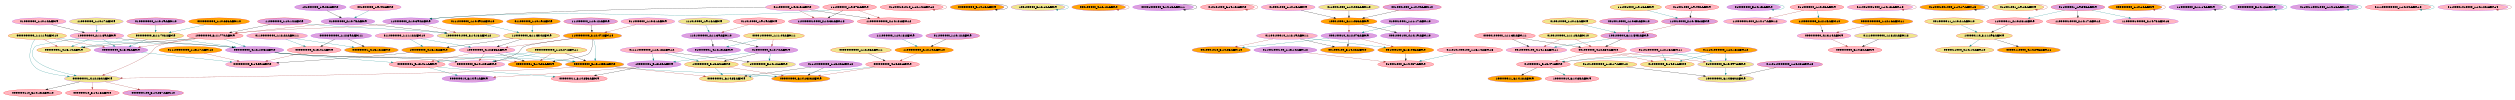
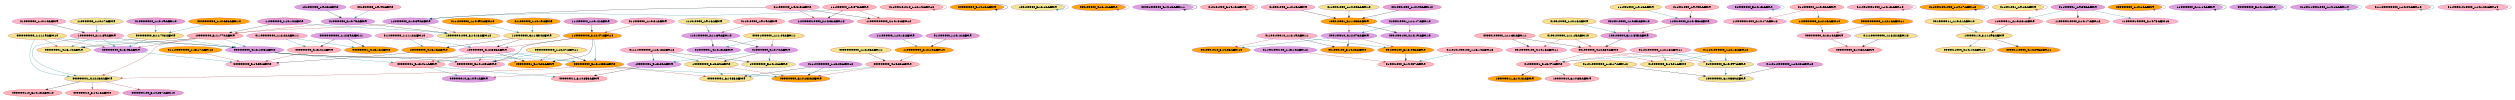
  digraph {
    node [color=purple fillcolor=lightpink style=filled]
    edge [color=teal]
    "110000000_2-10:694-LEN:9" [fillcolor=plum]
    "100000001000_3-14:13-LEN:12" [fillcolor=khaki]
    "100000000_3-11:770-LEN:9" [color=red]
    "000000001_4-13:14-LEN:9" [color=red fillcolor=khaki]
    "000000000_4-12:1203-LEN:9" [fillcolor=plum]
    "000000000_4-13:43-LEN:9" [fillcolor=plum]
    "000000001_4-12:264-LEN:9" [fillcolor=khaki]
    "000000001_5-14:26-LEN:9" [color=red fillcolor=orange]
    "000000000_5-13:1255-LEN:9" [fillcolor=orange]
    "000000000_5-14:125-LEN:9"
    "000000001_5-13:411-LEN:9" [color=red]
    "000000000_5-14:59-LEN:9"
    "0000000110_5-14:13-LEN:10" [color=red]
    "000000010_5-14:15-LEN:9" [color=red]
    "0000000100_5-14:257-LEN:10" [color=red fillcolor=plum]
    "011000000_1-9:313-LEN:9"
    "1100000010000_2-14:33-LEN:13" [color=red fillcolor=plum]
    "110000000000_2-14:13-LEN:12" [color=red]
    "101000000_1-9:28-LEN:9" [fillcolor=plum]
    "010000000_2-10:75-LEN:9" [fillcolor=plum]
    "011000101010_1-12:14-LEN:12" [color=red]
    "00001000000_1-11:44-LEN:11" [color=red fillcolor=khaki]
    "010000001_4-12:13-LEN:9" [fillcolor=plum]
    "010000000_4-12:72-LEN:9" [fillcolor=plum]
    "100000001_5-13:20-LEN:9" [fillcolor=plum]
    "100000000_5-14:12-LEN:9" [fillcolor=khaki]
    "100000000_5-13:64-LEN:9" [color=red fillcolor=khaki]
    "000000011_6-14:353-LEN:9" [color=red]
    "000000010_6-14:91-LEN:9" [fillcolor=plum]
    "000000000_6-14:1323-LEN:9" [fillcolor=orange]
    "000000001_6-14:35-LEN:9" [color=red fillcolor=khaki]
    "0000000000_1-11:19-LEN:10" [color=red fillcolor=khaki]
    "000000000_5-14:13-LEN:9" [fillcolor=orange]
    "100100000_3-12:12-LEN:9" [fillcolor=khaki]
    "00000000000_1-12:28-LEN:11" [color=red fillcolor=khaki]
    "000000000_4-13:32-LEN:9" [color=red]
    "110000000_3-11:554-LEN:9" [color=red fillcolor=khaki]
    "100000000_4-12:555-LEN:9"
    "100000000_4-13:15-LEN:9" [fillcolor=orange]
    "000100000_4-12:12-LEN:9" [fillcolor=orange]
    "00001000000_4-14:13-LEN:11" [fillcolor=plum]
    "010101000_6-14:13-LEN:9" [color=red]
    "001000100_5-13:446-LEN:9" [color=red fillcolor=orange]
    "010001000_6-14:467-LEN:9" [color=red]
    "000000000_3-11:702-LEN:9" [color=red fillcolor=khaki]
    "1100000000_2-12:47-LEN:10" [fillcolor=orange]
    "011000000_1-10:31-LEN:9"
    "00000100000_1-11:35-LEN:11" [color=red]
    "00100000100_4-14:15-LEN:11"
    "001000000_4-12:534-LEN:9" [color=red]
    "010000000_5-13:497-LEN:9" [fillcolor=khaki]
    "010000000_5-14:31-LEN:9" [color=red fillcolor=khaki]
    "010000001_5-13:47-LEN:9" [color=red]
    "100000000_6-14:530-LEN:9" [fillcolor=khaki]
    "100000011_6-14:18-LEN:9" [fillcolor=orange]
    "100000010_6-14:35-LEN:9" [color=red]
    "0100100000_1-11:15-LEN:10" [color=red fillcolor=khaki]
    "010000000_5-14:15-LEN:9" [fillcolor=plum]
    "111000000_1-10:13-LEN:9" [fillcolor=plum]
    "1100000000_2-12:19-LEN:10" [color=red fillcolor=orange]
    "0110110000000_1-13:28-LEN:13" [color=red fillcolor=plum]
    "011010000_1-9:19-LEN:9" [color=red]
    "1101000000_2-11:39-LEN:10" [fillcolor=plum]
    "111000000_1-9:378-LEN:9" [color=red]
    "00000000000_1-12:39-LEN:11" [fillcolor=plum]
    "000000000_4-13:41-LEN:9" [color=red]
    "000000001_4-13:12-LEN:9" [fillcolor=orange]
    "001000000_1-9:44-LEN:9"
    "011000000_1-10:23-LEN:9" [color=red]
    "110000001000_2-14:17-LEN:12"
    "1100000000_2-12:15-LEN:10" [color=red fillcolor=orange]
    "000000000_4-13:14-LEN:9"
    "000000000_5-14:32-LEN:9" [color=red]
    "01101000000_1-12:18-LEN:11"
    "010010000_1-10:18-LEN:9" [color=red fillcolor=khaki]
    "100100000_3-11:505-LEN:9" [color=red fillcolor=plum]
    "100000000_2-11:39-LEN:9"
    "0110010001000_1-14:13-LEN:13"
    "100010001_3-11:463-LEN:9" [color=red fillcolor=orange]
    "010001000_1-10:15-LEN:9"
    "000100010_4-12:473-LEN:9" [fillcolor=plum]
    "0001000100_4-14:19-LEN:10" [fillcolor=plum]
    "001000100_5-14:22-LEN:9" [fillcolor=orange]
    "0010001010_5-14:23-LEN:10" [fillcolor=orange]
    "011100000000_1-13:17-LEN:12" [color=red fillcolor=orange]
    "111000000_1-10:12-LEN:9" [color=red fillcolor=plum]
    "00000000000_1-12:16-LEN:11" [fillcolor=orange]
    "011100000000_1-13:22-LEN:12" [fillcolor=khaki]
    "011000000_1-10:19-LEN:9" [fillcolor=orange]
    "0000000000_1-10:686-LEN:10" [color=red fillcolor=orange]
    "0110000000_1-11:12-LEN:10"
    "110000000_1-10:14-LEN:9" [color=red fillcolor=plum]
    "0110001001000_1-14:17-LEN:13" [fillcolor=orange]
    "011001001_1-9:13-LEN:9" [color=red fillcolor=khaki]
    "110000011_2-10:281-LEN:9" [color=red]
    "100000110_3-11:296-LEN:9" [color=red fillcolor=khaki]
    "0000011000_4-14:14-LEN:10" [color=red fillcolor=khaki]
    "00000110000_4-14:296-LEN:11" [fillcolor=orange]
    "011101000000_1-12:18-LEN:12" [fillcolor=orange]
    "0010010000_1-10:35-LEN:10" [color=red fillcolor=plum]
    "01100000000_1-12:22-LEN:11"
    "011000000_1-10:12-LEN:9" [color=red fillcolor=plum]
    "000000000_1-10:12-LEN:9" [fillcolor=orange]
    "01100100010_1-12:19-LEN:11"
    "011000001_1-9:353-LEN:9" [color=red fillcolor=plum]
    "110000010000_2-14:17-LEN:12" [color=red]
    "1100000100000_2-14:73-LEN:13"
    "111010000_1-9:18-LEN:9" [fillcolor=khaki]
    "011110000000_1-12:18-LEN:12"
    "0100010001_1-11:17-LEN:10" [fillcolor=plum]
    "0111000000_1-10:492-LEN:10" [color=red fillcolor=orange]
    "0110101000100_1-13:14-LEN:13" [color=red]
    "110000000_2-11:14-LEN:9" [fillcolor=plum]
    "000000000_5-14:12-LEN:9" [fillcolor=plum]
    "110010000_2-10:456-LEN:9" [color=red fillcolor=plum]
    "0010000011_1-10:21-LEN:10" [color=red fillcolor=khaki]
    "01100110001000_1-14:16-LEN:14" [fillcolor=plum]
    "00000000000_1-12:27-LEN:11" [color=red fillcolor=khaki]
    "111001000_1-9:18-LEN:9" [color=red fillcolor=khaki]
    "110000000_1-10:17-LEN:9" [fillcolor=khaki]
    "011100000000_1-13:20-LEN:12" [fillcolor=plum]
    "0111000000000_1-14:24-LEN:13" [color=red]
    "010000000_1-10:14-LEN:9"
    "0110001000_1-10:428-LEN:10" [fillcolor=khaki]
    "0100000000_1-10:19-LEN:10" [color=red fillcolor=plum]
    "01100001010000_1-14:120-LEN:14"
    "011001000_1-9:442-LEN:9" [color=red]
    "011001000100_1-13:14-LEN:12" [fillcolor=plum]
    "011010000000_1-13:17-LEN:12" [color=red fillcolor=khaki]
    "0010001000_1-10:44-LEN:10" [color=red fillcolor=plum]
    "110000000_2-10:694-LEN:9" -> "100000001000_3-14:13-LEN:12" [color=brown]
    "110000000_2-10:694-LEN:9" -> "100000000_3-11:770-LEN:9" [color=brown]
    "100000000_3-11:770-LEN:9" -> "000000001_4-13:14-LEN:9" [color=black]
    "100000000_3-11:770-LEN:9" -> "000000000_4-12:1203-LEN:9"
    "100000000_3-11:770-LEN:9" -> "000000000_4-13:43-LEN:9" [color=brown]
    "100000000_3-11:770-LEN:9" -> "000000001_4-12:264-LEN:9" [color=brown]
    "000000000_4-12:1203-LEN:9" -> "000000001_5-14:26-LEN:9" [color=brown]
    "000000000_4-12:1203-LEN:9" -> "000000000_5-13:1255-LEN:9"
    "000000000_4-12:1203-LEN:9" -> "000000000_5-14:125-LEN:9" [color=black]
    "000000000_4-12:1203-LEN:9" -> "000000001_5-13:411-LEN:9"
    "000000000_4-13:43-LEN:9" -> "000000000_5-14:59-LEN:9"
    "000000001_4-12:264-LEN:9" -> "0000000110_5-14:13-LEN:10" [color=black]
    "000000001_4-12:264-LEN:9" -> "000000010_5-14:15-LEN:9" [color=brown]
    "000000001_4-12:264-LEN:9" -> "0000000100_5-14:257-LEN:10" [color=brown]
    "000000000_5-13:1255-LEN:9" -> "000000001_4-12:264-LEN:9" [color=brown]
    "000000000_5-13:1255-LEN:9" -> "000000000_6-14:1323-LEN:9"
    "000000000_5-13:1255-LEN:9" -> "000000001_6-14:35-LEN:9" [color=brown]
    "000000001_5-13:411-LEN:9" -> "000000011_6-14:353-LEN:9"
    "000000001_5-13:411-LEN:9" -> "000000010_6-14:91-LEN:9"
    "011000000_1-9:313-LEN:9" -> "110000000_2-10:694-LEN:9" [color=black]
    "011000000_1-9:313-LEN:9" -> "1100000010000_2-14:33-LEN:13" [color=brown]
    "011000000_1-9:313-LEN:9" -> "110000000000_2-14:13-LEN:12" [color=black]
    "101000000_1-9:28-LEN:9" -> "010000000_2-10:75-LEN:9" [color=black]
    "010000000_2-10:75-LEN:9" -> "100000001000_3-14:13-LEN:12" [color=black]
    "010000000_2-10:75-LEN:9" -> "100000000_3-11:770-LEN:9" [color=brown]
    "011000101010_1-12:14-LEN:12" -> "011000101010_1-12:14-LEN:12" [color=brown]
    "00001000000_1-11:44-LEN:11" -> "010000001_4-12:13-LEN:9"
    "00001000000_1-11:44-LEN:11" -> "010000000_4-12:72-LEN:9" [color=brown]
    "010000000_4-12:72-LEN:9" -> "100000001_5-13:20-LEN:9"
    "010000000_4-12:72-LEN:9" -> "100000000_5-14:12-LEN:9"
    "010000000_4-12:72-LEN:9" -> "100000000_5-13:64-LEN:9" [color=black]
    "100000001_5-13:20-LEN:9" -> "000000011_6-14:353-LEN:9" [color=black]
    "100000001_5-13:20-LEN:9" -> "000000010_6-14:91-LEN:9" [color=brown]
    "100000000_5-13:64-LEN:9" -> "000000000_6-14:1323-LEN:9" [color=brown]
    "100000000_5-13:64-LEN:9" -> "000000001_6-14:35-LEN:9"
    "0000000000_1-11:19-LEN:10" -> "000000001_4-13:14-LEN:9" [color=brown]
    "0000000000_1-11:19-LEN:10" -> "000000000_4-12:1203-LEN:9"
    "0000000000_1-11:19-LEN:10" -> "000000000_4-13:43-LEN:9" [color=brown]
    "0000000000_1-11:19-LEN:10" -> "000000001_4-12:264-LEN:9"
    "000000000_5-14:13-LEN:9" -> "000000000_5-14:13-LEN:9" [color=black]
    "100100000_3-12:12-LEN:9" -> "100100000_3-12:12-LEN:9"
    "00000000000_1-12:28-LEN:11" -> "000000000_4-13:32-LEN:9" [color=black]
    "000000000_4-13:32-LEN:9" -> "000000000_6-14:1323-LEN:9" [color=brown]
    "000000000_4-13:32-LEN:9" -> "000000001_6-14:35-LEN:9"
    "110000000_3-11:554-LEN:9" -> "100000000_4-12:555-LEN:9" [color=black]
    "110000000_3-11:554-LEN:9" -> "100000000_4-13:15-LEN:9" [color=black]
    "100000000_4-12:555-LEN:9" -> "000000001_5-14:26-LEN:9" [color=black]
    "100000000_4-12:555-LEN:9" -> "000000000_5-13:1255-LEN:9"
    "100000000_4-12:555-LEN:9" -> "000000000_5-14:125-LEN:9" [color=brown]
    "100000000_4-12:555-LEN:9" -> "000000001_5-13:411-LEN:9" [color=brown]
    "100000000_4-13:15-LEN:9" -> "000000000_5-14:59-LEN:9" [color=black]
    "000100000_4-12:12-LEN:9" -> "000100000_4-12:12-LEN:9" [color=brown]
    "00001000000_4-14:13-LEN:11" -> "00001000000_4-14:13-LEN:11" [color=black]
    "010101000_6-14:13-LEN:9" -> "010101000_6-14:13-LEN:9" [color=brown]
    "001000100_5-13:446-LEN:9" -> "010001000_6-14:467-LEN:9" [color=black]
    "000000000_3-11:702-LEN:9" -> "000000001_4-13:14-LEN:9"
    "000000000_3-11:702-LEN:9" -> "000000000_4-12:1203-LEN:9"
    "000000000_3-11:702-LEN:9" -> "000000000_4-13:43-LEN:9"
    "1100000000_2-12:47-LEN:10" -> "000000001_5-14:26-LEN:9" [color=black]
    "1100000000_2-12:47-LEN:10" -> "000000000_5-13:1255-LEN:9"
    "1100000000_2-12:47-LEN:10" -> "000000000_5-14:125-LEN:9" [color=black]
    "1100000000_2-12:47-LEN:10" -> "100000000_4-12:555-LEN:9" [color=brown]
    "011000000_1-10:31-LEN:9" -> "1100000000_2-12:47-LEN:10" [color=brown]
    "00000100000_1-11:35-LEN:11" -> "00100000100_4-14:15-LEN:11" [color=black]
    "00000100000_1-11:35-LEN:11" -> "001000000_4-12:534-LEN:9" [color=black]
    "001000000_4-12:534-LEN:9" -> "010000000_5-13:497-LEN:9" [color=brown]
    "001000000_4-12:534-LEN:9" -> "010000000_5-14:31-LEN:9" [color=brown]
    "001000000_4-12:534-LEN:9" -> "010000001_5-13:47-LEN:9" [color=brown]
    "010000000_5-13:497-LEN:9" -> "100000000_6-14:530-LEN:9"
    "010000001_5-13:47-LEN:9" -> "100000011_6-14:18-LEN:9" [color=black]
    "010000001_5-13:47-LEN:9" -> "100000010_6-14:35-LEN:9"
    "0100100000_1-11:15-LEN:10" -> "00100000100_4-14:15-LEN:11" [color=brown]
    "0100100000_1-11:15-LEN:10" -> "001000000_4-12:534-LEN:9" [color=brown]
    "010000000_5-14:15-LEN:9" -> "010000000_5-14:15-LEN:9"
    "111000000_1-10:13-LEN:9" -> "1100000000_2-12:19-LEN:10"
    "1100000000_2-12:19-LEN:10" -> "000000000_4-13:32-LEN:9" [color=brown]
    "0110110000000_1-13:28-LEN:13" -> "100000000_6-14:530-LEN:9" [color=black]
    "011010000_1-9:19-LEN:9" -> "1101000000_2-11:39-LEN:10" [color=brown]
    "1101000000_2-11:39-LEN:10" -> "010000001_4-12:13-LEN:9" [color=black]
    "1101000000_2-11:39-LEN:10" -> "010000000_4-12:72-LEN:9" [color=black]
    "111000000_1-9:378-LEN:9" -> "110000000_2-10:694-LEN:9"
    "111000000_1-9:378-LEN:9" -> "1100000010000_2-14:33-LEN:13" [color=black]
    "111000000_1-9:378-LEN:9" -> "110000000000_2-14:13-LEN:12" [color=brown]
    "00000000000_1-12:39-LEN:11" -> "000000000_4-13:41-LEN:9" [color=black]
    "00000000000_1-12:39-LEN:11" -> "000000001_4-13:12-LEN:9" [color=black]
    "000000000_4-13:41-LEN:9" -> "000000000_5-14:59-LEN:9" [color=brown]
    "001000000_1-9:44-LEN:9" -> "010000000_2-10:75-LEN:9"
    "011000000_1-10:23-LEN:9" -> "110000001000_2-14:17-LEN:12" [color=brown]
    "011000000_1-10:23-LEN:9" -> "1100000000_2-12:15-LEN:10"
    "1100000000_2-12:15-LEN:10" -> "000000000_4-13:14-LEN:9" [color=black]
    "000000000_4-13:14-LEN:9" -> "000000000_5-14:32-LEN:9" [color=brown]
    "01101000000_1-12:18-LEN:11" -> "010000000_5-13:497-LEN:9"
    "01101000000_1-12:18-LEN:11" -> "010000000_5-14:31-LEN:9"
    "01101000000_1-12:18-LEN:11" -> "010000001_5-13:47-LEN:9" [color=brown]
    "010010000_1-10:18-LEN:9" -> "100100000_3-11:505-LEN:9"
-   "100100000_3-11:505-LEN:9" -> "00100000100_4-14:15-LEN:11"
    "100100000_3-11:505-LEN:9" -> "001000000_4-12:534-LEN:9" [color=black]
    "100000000_2-11:39-LEN:9" -> "000000001_4-13:14-LEN:9"
    "100000000_2-11:39-LEN:9" -> "000000000_4-12:1203-LEN:9" [color=black]
    "100000000_2-11:39-LEN:9" -> "000000000_4-13:43-LEN:9"
    "100000000_2-11:39-LEN:9" -> "000000001_4-12:264-LEN:9"
    "0110010001000_1-14:13-LEN:13" -> "0110010001000_1-14:13-LEN:13" [color=brown]
    "100010001_3-11:463-LEN:9" -> "000100010_4-12:473-LEN:9" [color=brown]
    "100010001_3-11:463-LEN:9" -> "0001000100_4-14:19-LEN:10" [color=black]
    "010001000_1-10:15-LEN:9" -> "100010001_3-11:463-LEN:9" [color=black]
    "000100010_4-12:473-LEN:9" -> "001000100_5-13:446-LEN:9" [color=brown]
    "000100010_4-12:473-LEN:9" -> "001000100_5-14:22-LEN:9" [color=black]
    "000100010_4-12:473-LEN:9" -> "0010001010_5-14:23-LEN:10"
    "011100000000_1-13:17-LEN:12" -> "000000000_5-14:59-LEN:9" [color=brown]
    "111000000_1-10:12-LEN:9" -> "1100000000_2-12:47-LEN:10" [color=black]
    "00000000000_1-12:16-LEN:11" -> "000000000_4-13:14-LEN:9" [color=brown]
    "011100000000_1-13:22-LEN:12" -> "000000000_5-14:32-LEN:9" [color=black]
    "011000000_1-10:19-LEN:9" -> "110000000_3-11:554-LEN:9"
    "0000000000_1-10:686-LEN:10" -> "000000000_3-11:702-LEN:9"
    "0110000000_1-11:12-LEN:10" -> "100000000_4-12:555-LEN:9"
    "0110000000_1-11:12-LEN:10" -> "100000000_4-13:15-LEN:9"
    "110000000_1-10:14-LEN:9" -> "100000001000_3-14:13-LEN:12"
    "110000000_1-10:14-LEN:9" -> "100000000_3-11:770-LEN:9" [color=black]
    "0110001001000_1-14:17-LEN:13" -> "0110001001000_1-14:17-LEN:13" [color=black]
    "011001001_1-9:13-LEN:9" -> "011001001_1-9:13-LEN:9" [color=brown]
    "110000011_2-10:281-LEN:9" -> "100000110_3-11:296-LEN:9" [color=black]
    "100000110_3-11:296-LEN:9" -> "0000011000_4-14:14-LEN:10"
    "100000110_3-11:296-LEN:9" -> "00000110000_4-14:296-LEN:11" [color=black]
    "011101000000_1-12:18-LEN:12" -> "010000000_5-13:497-LEN:9"
    "011101000000_1-12:18-LEN:12" -> "010000000_5-14:31-LEN:9"
    "011101000000_1-12:18-LEN:12" -> "010000001_5-13:47-LEN:9"
    "0010010000_1-10:35-LEN:10" -> "100100000_3-11:505-LEN:9"
    "01100000000_1-12:22-LEN:11" -> "000000000_4-13:41-LEN:9"
    "01100000000_1-12:22-LEN:11" -> "000000001_4-13:12-LEN:9"
    "011000000_1-10:12-LEN:9" -> "1100000000_2-12:19-LEN:10" [color=black]
    "000000000_1-10:12-LEN:9" -> "000000000_1-10:12-LEN:9" [color=brown]
    "01100100010_1-12:19-LEN:11" -> "001000100_5-13:446-LEN:9"
    "01100100010_1-12:19-LEN:11" -> "001000100_5-14:22-LEN:9" [color=black]
    "01100100010_1-12:19-LEN:11" -> "0010001010_5-14:23-LEN:10" [color=brown]
    "011000001_1-9:353-LEN:9" -> "110000011_2-10:281-LEN:9"
    "011000001_1-9:353-LEN:9" -> "110000010000_2-14:17-LEN:12" [color=black]
    "011000001_1-9:353-LEN:9" -> "1100000100000_2-14:73-LEN:13"
    "111010000_1-9:18-LEN:9" -> "1101000000_2-11:39-LEN:10"
    "011110000000_1-12:18-LEN:12" -> "100000001_5-13:20-LEN:9"
    "011110000000_1-12:18-LEN:12" -> "100000000_5-14:12-LEN:9" [color=black]
    "011110000000_1-12:18-LEN:12" -> "100000000_5-13:64-LEN:9"
    "0100010001_1-11:17-LEN:10" -> "000100010_4-12:473-LEN:9"
    "0100010001_1-11:17-LEN:10" -> "0001000100_4-14:19-LEN:10" [color=brown]
    "0111000000_1-10:492-LEN:10" -> "110000000_3-11:554-LEN:9"
    "0110101000100_1-13:14-LEN:13" -> "010001000_6-14:467-LEN:9"
    "110000000_2-11:14-LEN:9" -> "110000000_2-11:14-LEN:9" [color=black]
    "000000000_5-14:12-LEN:9" -> "000000000_5-14:12-LEN:9"
    "110010000_2-10:456-LEN:9" -> "100100000_3-11:505-LEN:9" [color=brown]
    "0010000011_1-10:21-LEN:10" -> "100000110_3-11:296-LEN:9"
    "01100110001000_1-14:16-LEN:14" -> "01100110001000_1-14:16-LEN:14"
    "00000000000_1-12:27-LEN:11" -> "000000001_5-14:26-LEN:9" [color=brown]
    "00000000000_1-12:27-LEN:11" -> "000000000_5-13:1255-LEN:9" [color=black]
    "00000000000_1-12:27-LEN:11" -> "000000000_5-14:125-LEN:9"
    "00000000000_1-12:27-LEN:11" -> "000000001_5-13:411-LEN:9"
    "111001000_1-9:18-LEN:9" -> "110010000_2-10:456-LEN:9"
    "110000000_1-10:17-LEN:9" -> "100000000_2-11:39-LEN:9"
    "011100000000_1-13:20-LEN:12" -> "000000000_6-14:1323-LEN:9" [color=black]
    "011100000000_1-13:20-LEN:12" -> "000000001_6-14:35-LEN:9" [color=black]
    "0111000000000_1-14:24-LEN:13" -> "0111000000000_1-14:24-LEN:13"
    "010000000_1-10:14-LEN:9" -> "100000000_2-11:39-LEN:9" [color=black]
    "0110001000_1-10:428-LEN:10" -> "100010001_3-11:463-LEN:9" [color=black]
    "0100000000_1-10:19-LEN:10" -> "000000000_3-11:702-LEN:9"
    "01100001010000_1-14:120-LEN:14" -> "01100001010000_1-14:120-LEN:14" [color=brown]
    "011001000_1-9:442-LEN:9" -> "110010000_2-10:456-LEN:9" [color=black]
    "011001000100_1-13:14-LEN:12" -> "010001000_6-14:467-LEN:9" [color=brown]
    "011010000000_1-13:17-LEN:12" -> "100000000_6-14:530-LEN:9" [color=black]
    "0010001000_1-10:44-LEN:10" -> "100010001_3-11:463-LEN:9" [color=black]
  }
